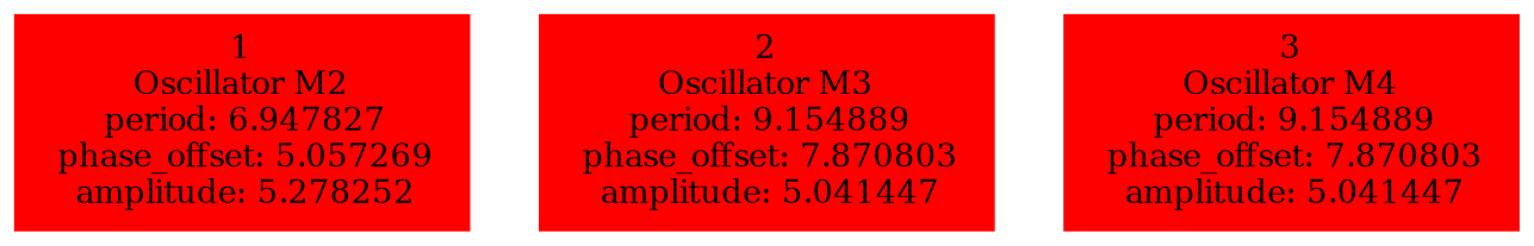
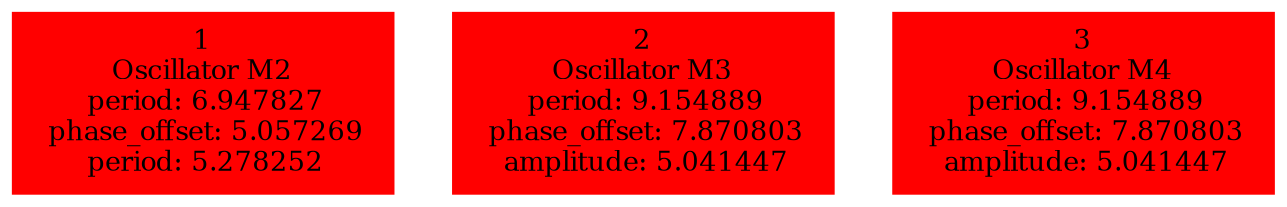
  digraph {
    forcelabels=true
    node [color=red fontsize=8 shape=box style=filled]
-   n1 [label=<1<BR />Oscillator M2<BR /> period: 6.947827<BR /> phase_offset: 5.057269<BR /> amplitude: 5.278252>]
+   n1 [label=<1<BR />Oscillator M2<BR /> period: 6.947827<BR /> phase_offset: 5.057269<BR /> period: 5.278252>]
    n2 [label=<2<BR />Oscillator M3<BR /> period: 9.154889<BR /> phase_offset: 7.870803<BR /> amplitude: 5.041447>]
    n3 [label=<3<BR />Oscillator M4<BR /> period: 9.154889<BR /> phase_offset: 7.870803<BR /> amplitude: 5.041447>]
  }
